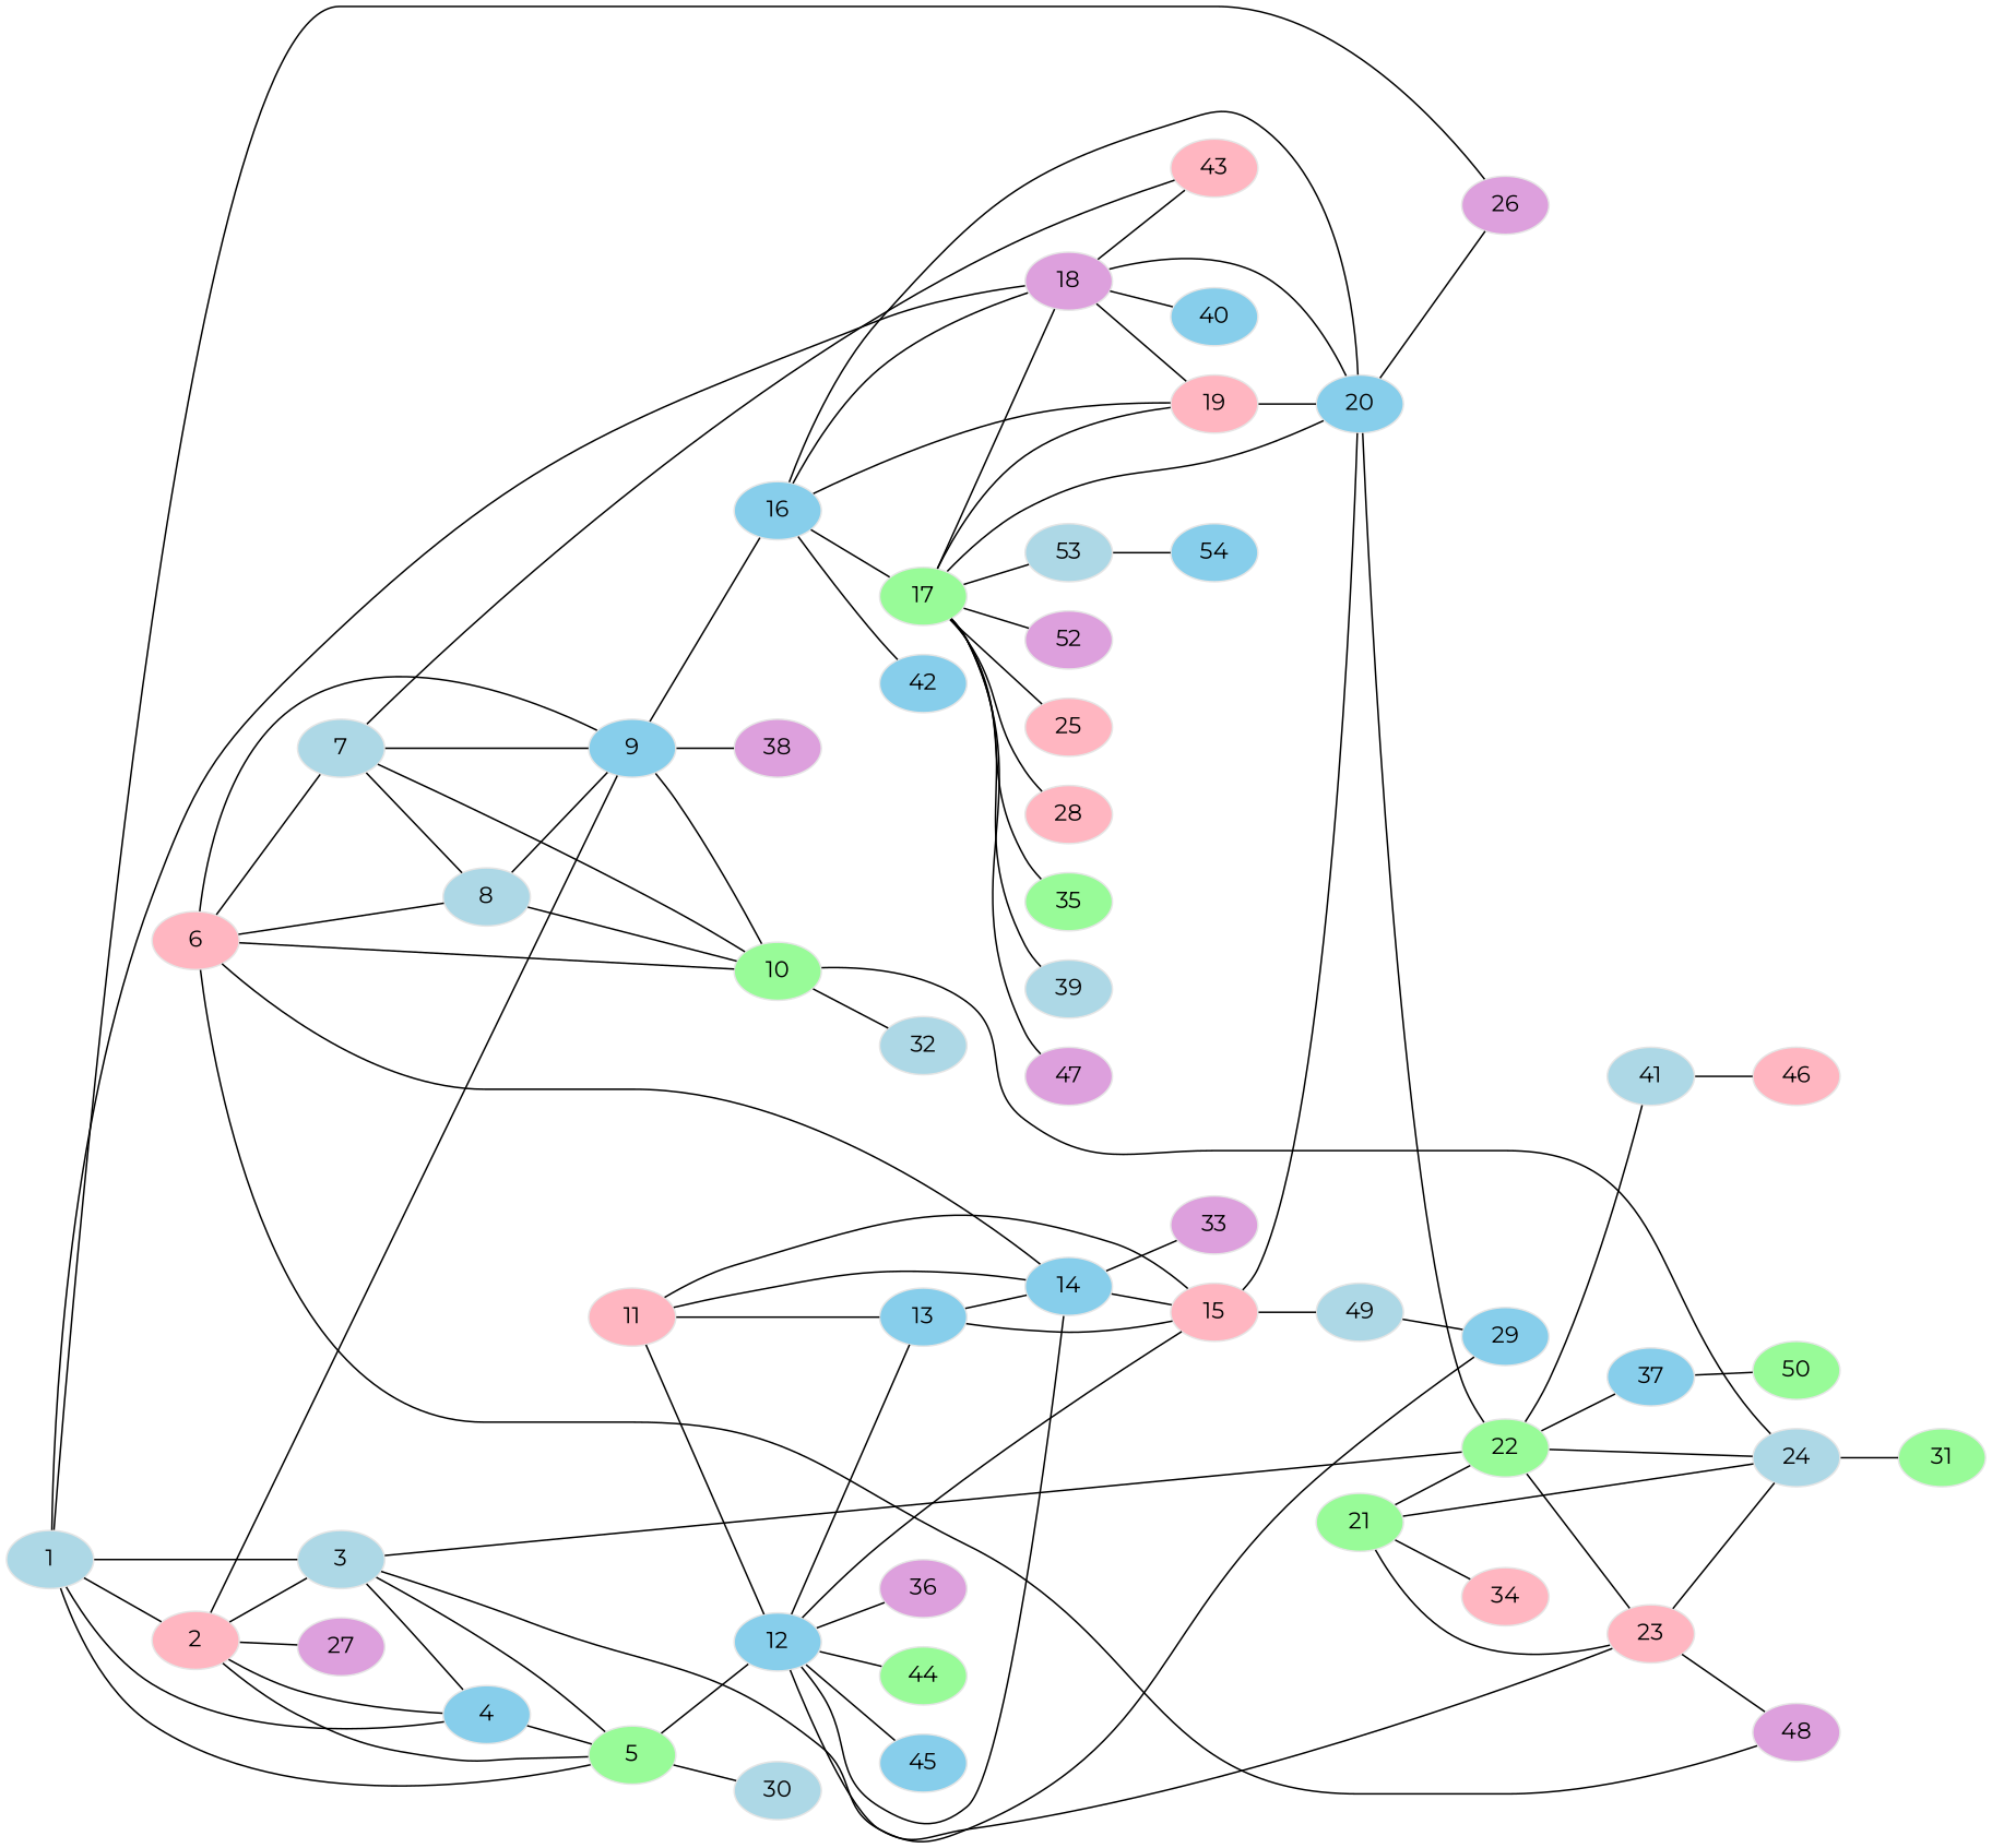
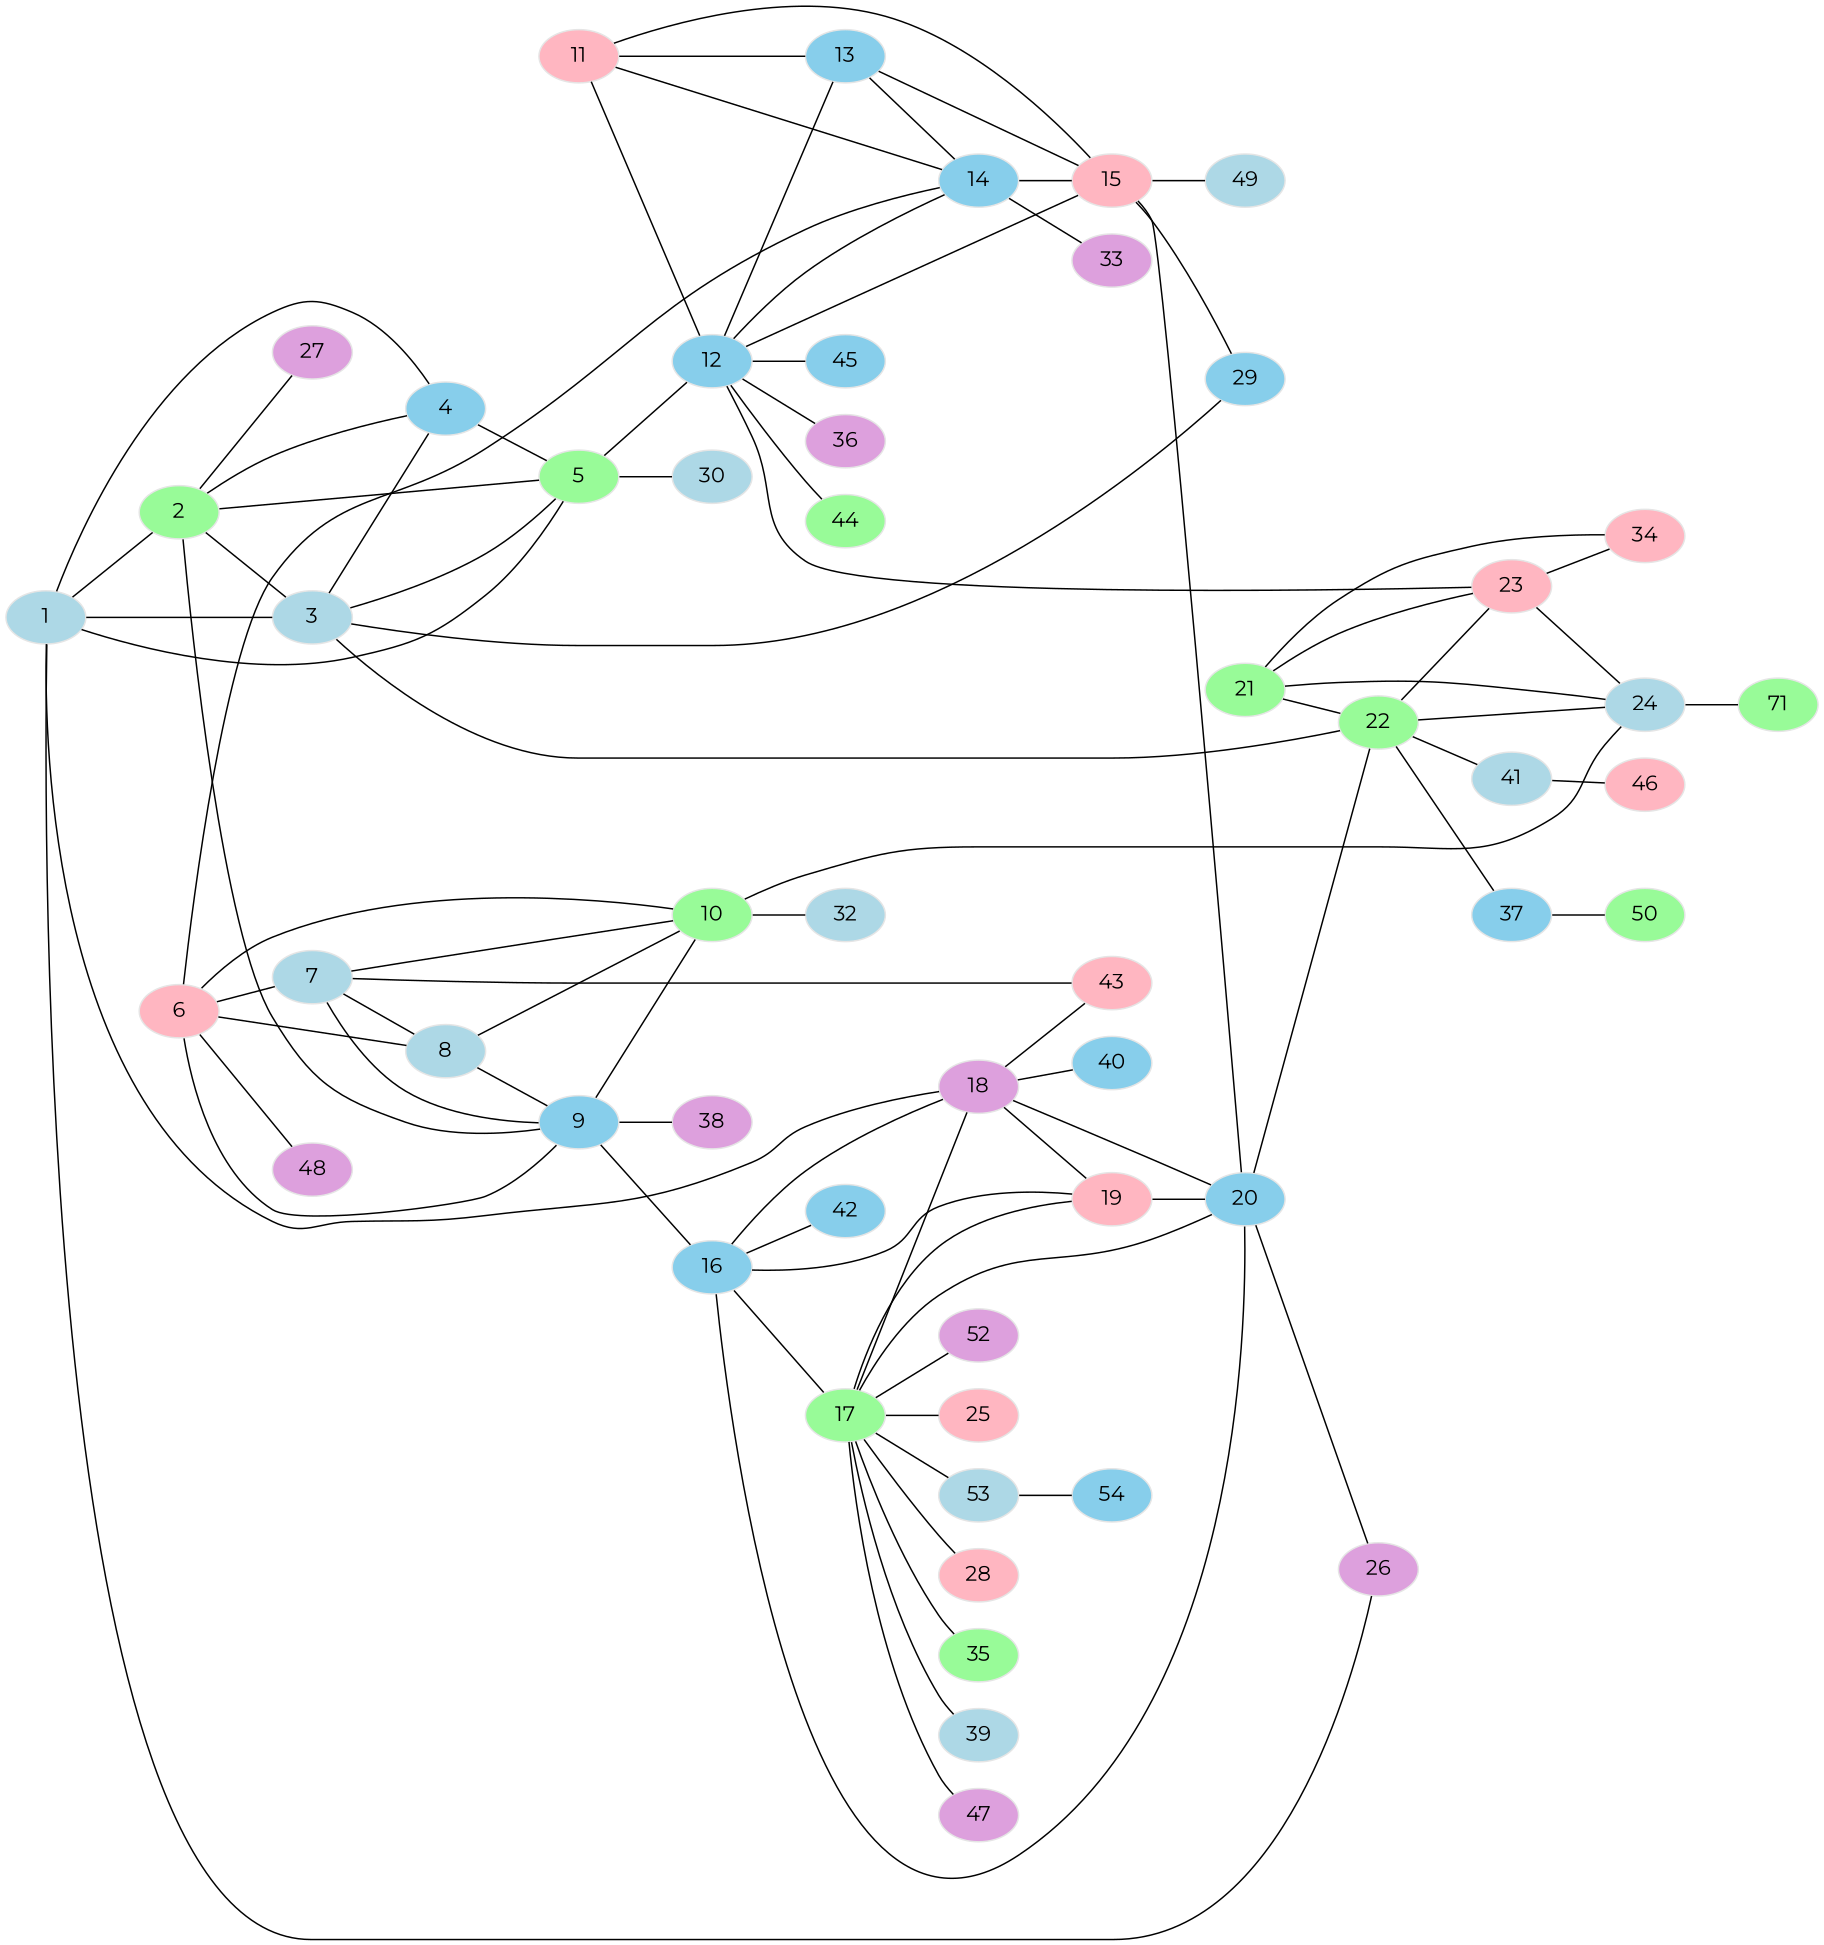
  graph {
    fontname=Montserrat
    rankdir=LR
    node [color=gray90 fillcolor=skyblue fontname=Montserrat style=filled]
    edge [fontname=Montserrat weight=1.0]
    1 [fillcolor=lightblue]
-   2 [fillcolor=lightpink]
+   2 [fillcolor=palegreen]
    3 [fillcolor=lightblue]
    4
    5 [fillcolor=palegreen]
    18 [fillcolor=plum]
    26 [fillcolor=plum]
    9
    27 [fillcolor=plum]
    22 [fillcolor=palegreen]
    29
    12
    30 [fillcolor=lightblue]
    43 [fillcolor=lightpink]
    20
    19 [fillcolor=lightpink]
    40
    10 [fillcolor=palegreen]
    16
    38 [fillcolor=plum]
    24 [fillcolor=lightblue]
    23 [fillcolor=lightpink]
    37
    41 [fillcolor=lightblue]
    14
    13
    15 [fillcolor=lightpink]
    36 [fillcolor=plum]
    44 [fillcolor=palegreen]
    45
    6 [fillcolor=lightpink]
    7 [fillcolor=lightblue]
    8 [fillcolor=lightblue]
    48 [fillcolor=plum]
    32 [fillcolor=lightblue]
    33 [fillcolor=plum]
    17 [fillcolor=palegreen]
    42
-   31 [fillcolor=palegreen]
+   31 [fillcolor=palegreen label=71]
    11 [fillcolor=lightpink]
    49 [fillcolor=lightblue]
    25 [fillcolor=lightpink]
    28 [fillcolor=lightpink]
    35 [fillcolor=palegreen]
    39 [fillcolor=lightblue]
    47 [fillcolor=plum]
    52 [fillcolor=plum]
    53 [fillcolor=lightblue]
    54
    21 [fillcolor=palegreen]
    34 [fillcolor=lightpink]
    50 [fillcolor=palegreen]
    46 [fillcolor=lightpink]
    1 -- 2
    1 -- 3 [weight=5.0]
    1 -- 4
    1 -- 5
    1 -- 18
    1 -- 26
    2 -- 3
    2 -- 4
    2 -- 5
    2 -- 9
    2 -- 27
    3 -- 4
    3 -- 5
    3 -- 22
    3 -- 29
    4 -- 5
    5 -- 12
    5 -- 30
    18 -- 43
    18 -- 20
    18 -- 19
    18 -- 40
    9 -- 10
    9 -- 16
    9 -- 38 [weight=2.0]
    22 -- 24 [weight=2.0]
    22 -- 23 [weight=2.0]
    22 -- 37
    22 -- 41
    12 -- 23
    12 -- 14
    12 -- 13
    12 -- 15
    12 -- 36
    12 -- 44
    12 -- 45
    20 -- 26
    20 -- 22
    19 -- 20
    10 -- 24
    10 -- 32 [weight=3.0]
    16 -- 18
    16 -- 20
    16 -- 19
    16 -- 17
    16 -- 42
    24 -- 31
    23 -- 24
-   23 -- 48
+   23 -- 34
    37 -- 50
    41 -- 46
    14 -- 15
    14 -- 33
    13 -- 14
    13 -- 15
-   49 -- 29
+   15 -- 29
    15 -- 20
    15 -- 49 [weight=2.0]
    6 -- 9
    6 -- 10
    6 -- 14
    6 -- 7
    6 -- 8
    6 -- 48
    7 -- 9
    7 -- 43 [weight=3.0]
    7 -- 10
    7 -- 8
    8 -- 9
    8 -- 10
    17 -- 18
    17 -- 20
    17 -- 19
    17 -- 25
    17 -- 28
    17 -- 35
    17 -- 39
    17 -- 47
    17 -- 52
    17 -- 53
    11 -- 12
    11 -- 14
    11 -- 13 [weight=5.0]
    11 -- 15
    53 -- 54
    21 -- 22 [weight=6.0]
    21 -- 24
    21 -- 23
    21 -- 34
  }
